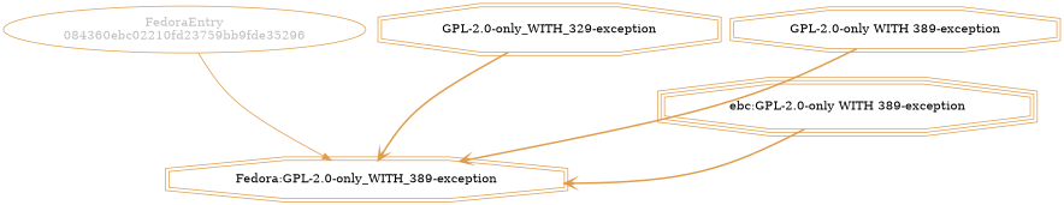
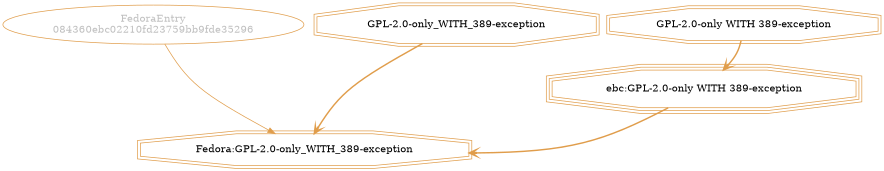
  strict digraph {
    splines=curved
    node [color="#e09d4b" shape=doubleoctagon]
    edge [color="#e09d4b" weight=0.7 arrowhead=vee style=bold]
    n1 [fillcolor="beige;1" fontcolor=gray label="FedoraEntry\n084360ebc02210fd23759bb9fde35296" shape=ellipse]
    n2 [label="Fedora:GPL-2.0-only_WITH_389-exception"]
-   n3 [label="GPL-2.0-only_WITH_329-exception"]
+   n3 [label="GPL-2.0-only_WITH_389-exception"]
    n4 [label="ebc:GPL-2.0-only WITH 389-exception" shape=tripleoctagon]
    n5 [label="GPL-2.0-only WITH 389-exception"]
    n1 -> n2 [weight=0.5 arrowhead="" style=""]
    n3 -> n2
    n4 -> n2
-   n5 -> n2
+   n5 -> n4
  }
